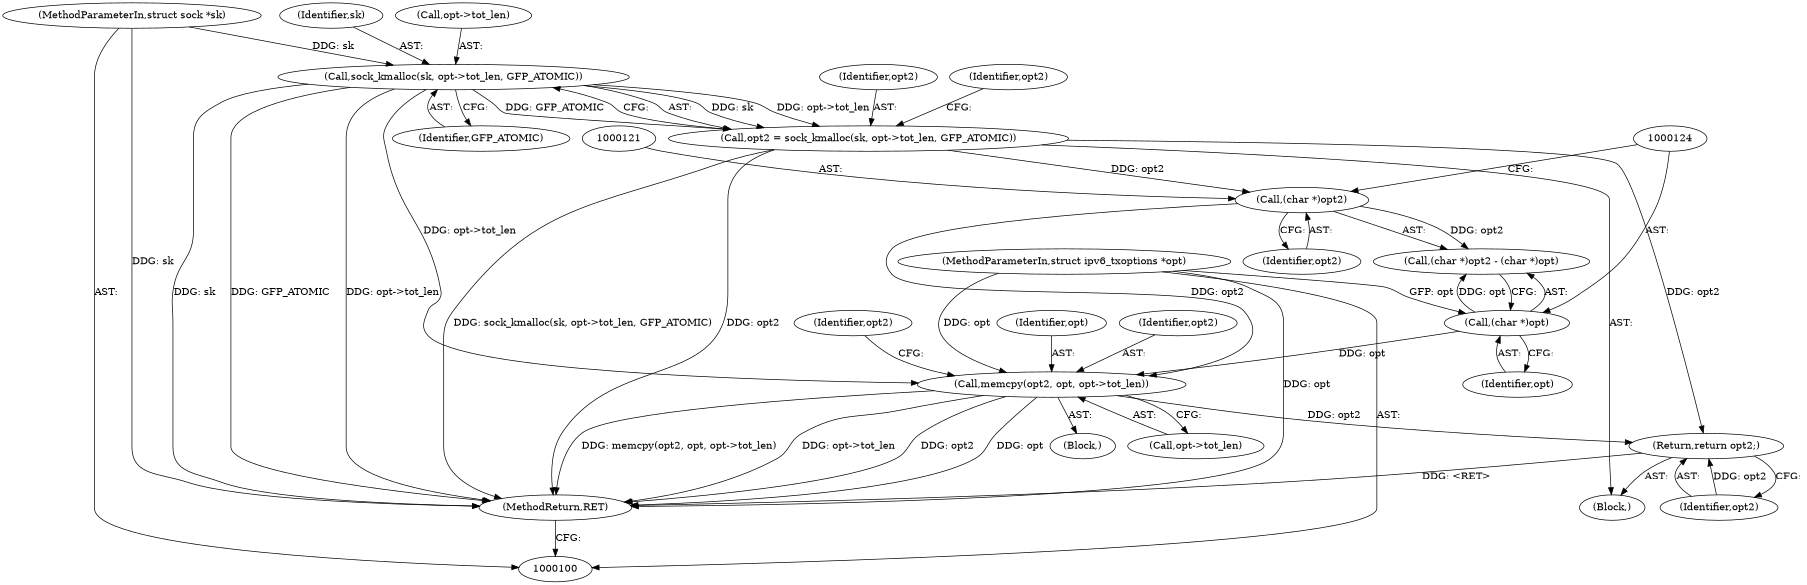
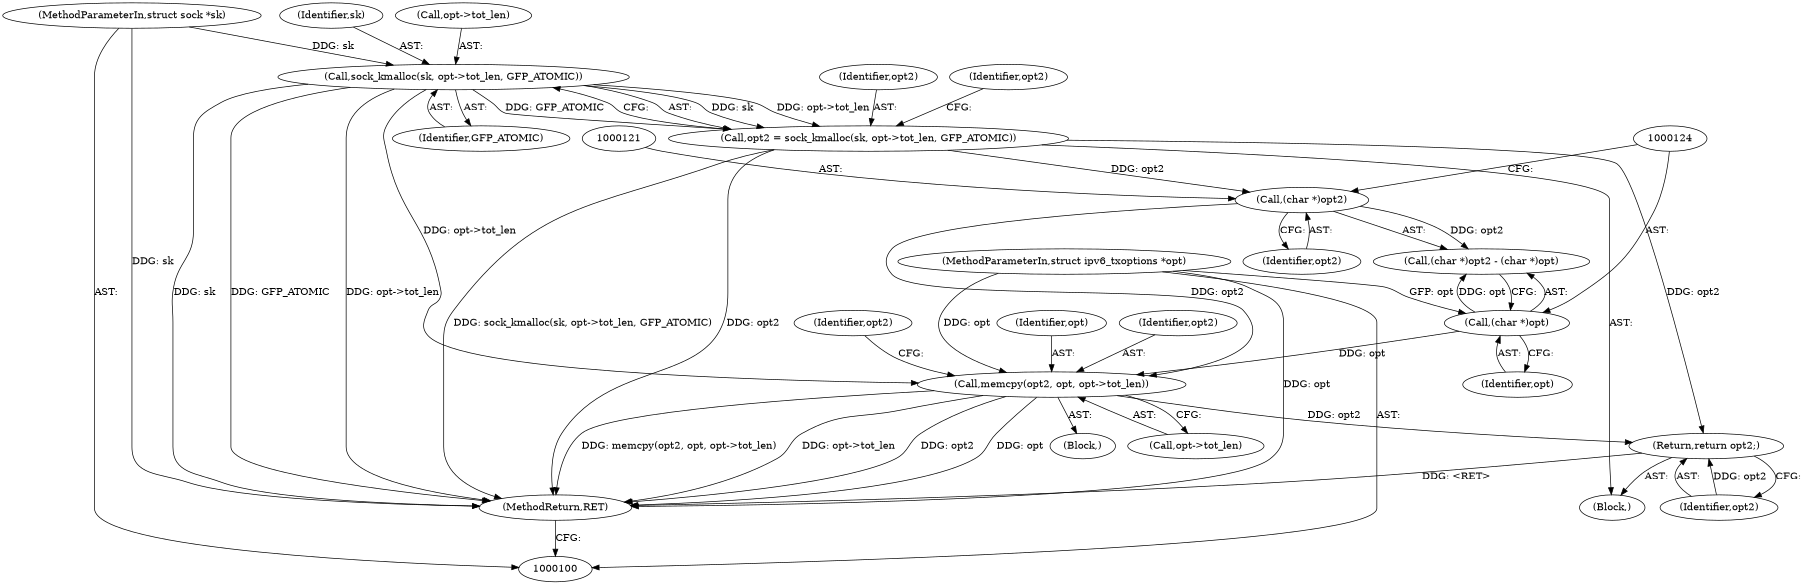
  digraph {
    n1 [label="(Call,memcpy(opt2, opt, opt->tot_len))"]
    n2 [label="(Return,return opt2;)"]
    n3 [label="(Call,opt->tot_len)"]
    n4 [label="(Block,)"]
    n5 [label="(MethodReturn,RET)"]
    n6 [label="(Block,)"]
    n7 [label="(Identifier,opt2)"]
    1000100
    n9 [label="(Call,(char *)opt2)"]
    n10 [label="(Identifier,opt2)"]
    n11 [label="(Call,(char *)opt2 - (char *)opt)"]
    n12 [label="(Call,(char *)opt)"]
    n13 [label="(Call,opt2 = sock_kmalloc(sk, opt->tot_len, GFP_ATOMIC))"]
    n14 [label="(Call,sock_kmalloc(sk, opt->tot_len, GFP_ATOMIC))"]
    n15 [label="(Identifier,GFP_ATOMIC)"]
    n16 [label="(MethodParameterIn,struct sock *sk)"]
    n17 [label="(Identifier,opt)"]
    n18 [label="(MethodParameterIn,struct ipv6_txoptions *opt)"]
    n19 [label="(Identifier,opt)"]
    n20 [label="(Call,opt->tot_len)"]
    n21 [label="(Identifier,sk)"]
    n22 [label="(Identifier,opt2)"]
    n23 [label="(Identifier,opt2)"]
    n24 [label="(Identifier,opt2)"]
    n25 [label="(Identifier,opt2)"]
    1000121
    1000124
    n1 -> n2 [label="DDG: opt2"]
    n1 -> n3 [label="CFG: "]
    n1 -> n4 [label="AST: "]
    n1 -> n5 [label="DDG: memcpy(opt2, opt, opt->tot_len)"]
    n1 -> n5 [label="DDG: opt->tot_len"]
    n1 -> n5 [label="DDG: opt2"]
    n1 -> n5 [label="DDG: opt"]
    n2 -> n5 [label="DDG: <RET>"]
    n2 -> n6 [label="AST: "]
    n2 -> n7 [label="CFG: "]
    n3 -> n1 [label="AST: "]
    n5 -> 1000100 [label="CFG: "]
    n7 -> n2 [label="AST: "]
    n7 -> n2 [label="DDG: opt2"]
    n9 -> n1 [label="DDG: opt2"]
    n9 -> n10 [label="CFG: "]
    n9 -> n11 [label="AST: "]
    n9 -> n11 [label="DDG: opt2"]
    n10 -> n9 [label="AST: "]
    n11 -> n12 [label="CFG: "]
    n12 -> n1 [label="DDG: opt"]
    n12 -> n11 [label="AST: "]
    n12 -> n11 [label="DDG: opt"]
    n12 -> n17 [label="CFG: "]
    n13 -> n2 [label="DDG: opt2"]
    n13 -> n5 [label="DDG: sock_kmalloc(sk, opt->tot_len, GFP_ATOMIC)"]
    n13 -> n5 [label="DDG: opt2"]
    n13 -> n6 [label="AST: "]
    n13 -> n9 [label="DDG: opt2"]
    n13 -> n14 [label="CFG: "]
    n14 -> n1 [label="DDG: opt->tot_len"]
    n14 -> n5 [label="DDG: sk"]
    n14 -> n5 [label="DDG: GFP_ATOMIC"]
    n14 -> n5 [label="DDG: opt->tot_len"]
    n14 -> n13 [label="AST: "]
    n14 -> n13 [label="DDG: sk"]
    n14 -> n13 [label="DDG: opt->tot_len"]
    n14 -> n13 [label="DDG: GFP_ATOMIC"]
-   n14 -> n15 [label="CFG: "]
+   n14 -> n15 [label="AST: "]
    n15 -> n14 [label="AST: "]
    n16 -> n5 [label="DDG: sk"]
    n16 -> 1000100 [label="AST: "]
    n16 -> n14 [label="DDG: sk"]
    n17 -> n12 [label="AST: "]
    n18 -> n1 [label="DDG: opt"]
    n18 -> n5 [label="DDG: opt"]
    n18 -> 1000100 [label="AST: "]
    n18 -> n12 [label="GFP: opt"]
    n19 -> n1 [label="AST: "]
    n20 -> n14 [label="AST: "]
    n21 -> n14 [label="AST: "]
    n22 -> n1 [label="AST: "]
    n23 -> n13 [label="AST: "]
    n24 -> n1 [label="CFG: "]
    n25 -> n13 [label="CFG: "]
    1000121 -> n9 [label="AST: "]
    1000124 -> n9 [label="CFG: "]
    1000124 -> n12 [label="AST: "]
  }
